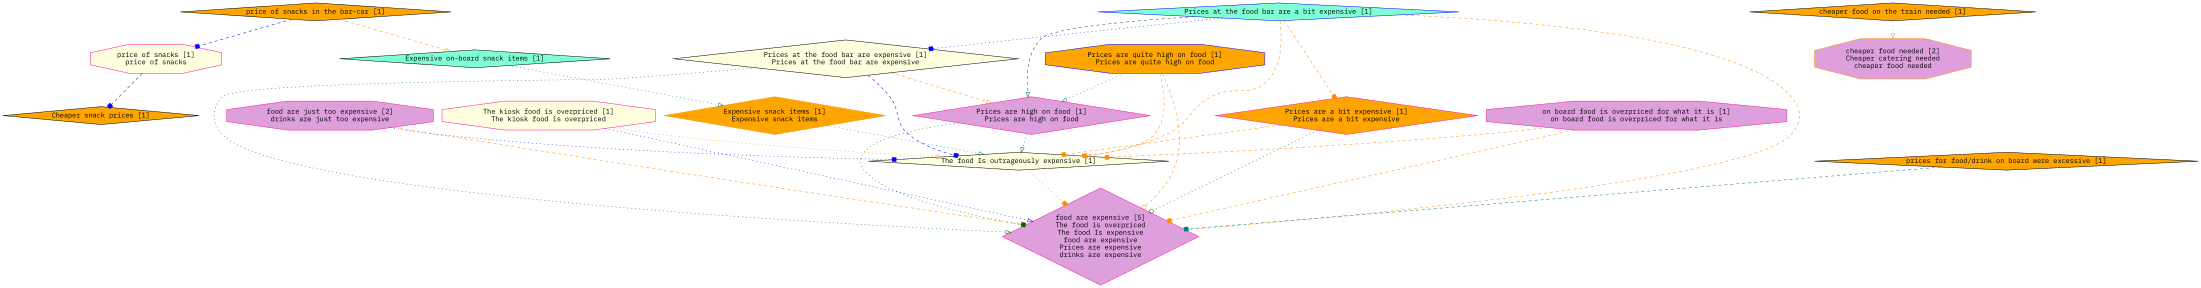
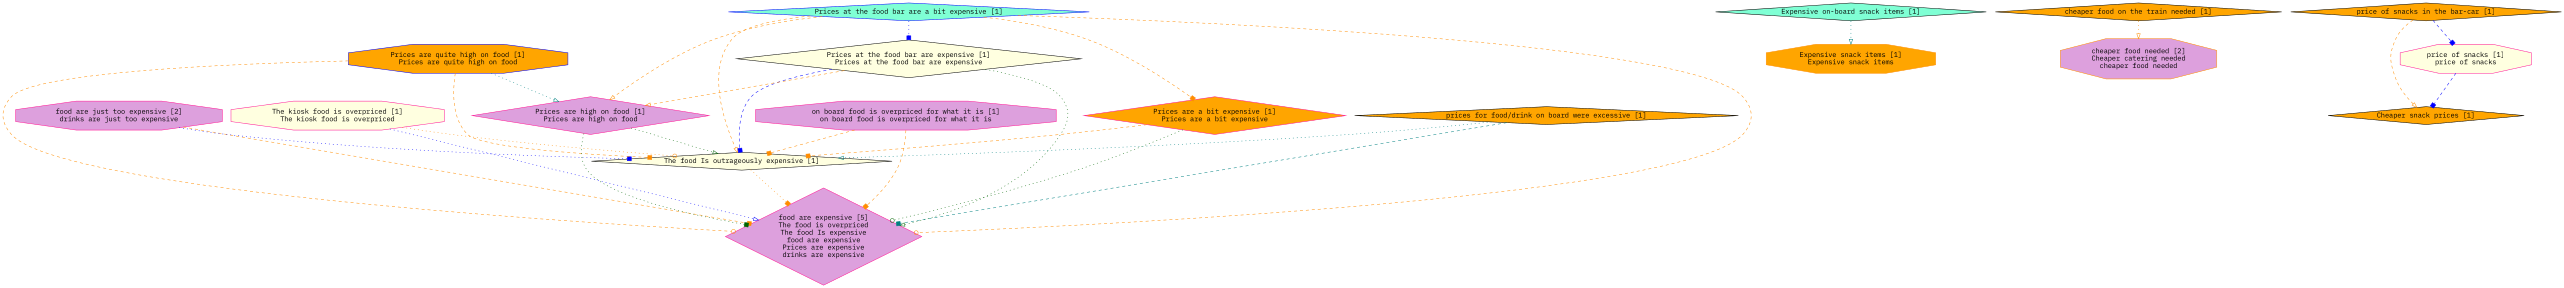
  digraph {
    fontname="IBM Plex Mono"
    node [color=deeppink fillcolor=orange fontname="IBM Plex Mono" shape=diamond style=filled]
    edge [arrowhead=box color=darkorange fontname="IBM Plex Mono" style=dashed]
    "food are just too expensive [2]\ndrinks are just too expensive" [fillcolor=plum shape=octagon]
    "food are expensive [5]\nThe food is overpriced\nThe food Is expensive\nfood are expensive\nPrices are expensive\ndrinks are expensive" [fillcolor=plum]
    "The food Is outrageously expensive [1]" [color=black fillcolor=lightyellow]
    "Expensive on-board snack items [1]" [color=black fillcolor=aquamarine]
-   "Expensive snack items [1]\nExpensive snack items" [color=darkorange]
+   "Expensive snack items [1]\nExpensive snack items" [color=darkorange shape=octagon]
    "Prices are quite high on food [1]\nPrices are quite high on food" [color=blue shape=octagon]
    "Prices are high on food [1]\nPrices are high on food" [fillcolor=plum]
    "Prices at the food bar are a bit expensive [1]" [color=blue fillcolor=aquamarine]
    "Prices at the food bar are expensive [1]\nPrices at the food bar are expensive" [color=black fillcolor=lightyellow]
    "Prices are a bit expensive [1]\nPrices are a bit expensive"
    "The kiosk food is overpriced [1]\nThe kiosk food is overpriced" [fillcolor=lightyellow shape=octagon]
    "cheaper food needed [2]\nCheaper catering needed\ncheaper food needed" [color=darkorange fillcolor=plum shape=octagon]
    "cheaper food on the train needed [1]" [color=black]
    "on board food is overpriced for what it is [1]\non board food is overpriced for what it is" [fillcolor=plum shape=octagon]
    "price of snacks in the bar-car [1]" [color=black]
    "Cheaper snack prices [1]" [color=black]
    "price of snacks [1]\nprice of snacks" [fillcolor=lightyellow shape=octagon]
    "prices for food/drink on board were excessive [1]" [color=black]
    "food are just too expensive [2]\ndrinks are just too expensive" -> "food are expensive [5]\nThe food is overpriced\nThe food Is expensive\nfood are expensive\nPrices are expensive\ndrinks are expensive"
    "food are just too expensive [2]\ndrinks are just too expensive" -> "The food Is outrageously expensive [1]" [color=blue style=dotted]
    "The food Is outrageously expensive [1]" -> "food are expensive [5]\nThe food is overpriced\nThe food Is expensive\nfood are expensive\nPrices are expensive\ndrinks are expensive" [style=dotted]
    "Expensive on-board snack items [1]" -> "Expensive snack items [1]\nExpensive snack items" [arrowhead=onormal color=teal style=dotted]
    "Prices are quite high on food [1]\nPrices are quite high on food" -> "food are expensive [5]\nThe food is overpriced\nThe food Is expensive\nfood are expensive\nPrices are expensive\ndrinks are expensive" [arrowhead=odot]
    "Prices are quite high on food [1]\nPrices are quite high on food" -> "The food Is outrageously expensive [1]"
    "Prices are quite high on food [1]\nPrices are quite high on food" -> "Prices are high on food [1]\nPrices are high on food" [arrowhead=onormal color=teal style=dotted]
    "Prices are high on food [1]\nPrices are high on food" -> "food are expensive [5]\nThe food is overpriced\nThe food Is expensive\nfood are expensive\nPrices are expensive\ndrinks are expensive" [color=darkgreen style=dotted]
    "Prices are high on food [1]\nPrices are high on food" -> "The food Is outrageously expensive [1]" [arrowhead=onormal color=darkgreen style=dotted]
    "Prices at the food bar are a bit expensive [1]" -> "food are expensive [5]\nThe food is overpriced\nThe food Is expensive\nfood are expensive\nPrices are expensive\ndrinks are expensive" [arrowhead=odot]
    "Prices at the food bar are a bit expensive [1]" -> "The food Is outrageously expensive [1]" [arrowhead=onormal]
-   "Prices at the food bar are a bit expensive [1]" -> "Prices are high on food [1]\nPrices are high on food" [arrowhead=onormal color=darkgreen]
+   "Prices at the food bar are a bit expensive [1]" -> "Prices are high on food [1]\nPrices are high on food" [arrowhead=onormal]
    "Prices at the food bar are a bit expensive [1]" -> "Prices at the food bar are expensive [1]\nPrices at the food bar are expensive" [color=blue style=dotted]
    "Prices at the food bar are a bit expensive [1]" -> "Prices are a bit expensive [1]\nPrices are a bit expensive"
    "Prices at the food bar are expensive [1]\nPrices at the food bar are expensive" -> "food are expensive [5]\nThe food is overpriced\nThe food Is expensive\nfood are expensive\nPrices are expensive\ndrinks are expensive" [arrowhead=onormal color=darkgreen style=dotted]
    "Prices at the food bar are expensive [1]\nPrices at the food bar are expensive" -> "The food Is outrageously expensive [1]" [color=blue]
    "Prices at the food bar are expensive [1]\nPrices at the food bar are expensive" -> "Prices are high on food [1]\nPrices are high on food" [arrowhead=onormal]
    "Prices are a bit expensive [1]\nPrices are a bit expensive" -> "food are expensive [5]\nThe food is overpriced\nThe food Is expensive\nfood are expensive\nPrices are expensive\ndrinks are expensive" [arrowhead=odot color=darkgreen style=dotted]
    "Prices are a bit expensive [1]\nPrices are a bit expensive" -> "The food Is outrageously expensive [1]"
    "The kiosk food is overpriced [1]\nThe kiosk food is overpriced" -> "food are expensive [5]\nThe food is overpriced\nThe food Is expensive\nfood are expensive\nPrices are expensive\ndrinks are expensive" [arrowhead=onormal color=blue style=dotted]
    "The kiosk food is overpriced [1]\nThe kiosk food is overpriced" -> "The food Is outrageously expensive [1]" [arrowhead=odot style=dotted]
    "cheaper food on the train needed [1]" -> "cheaper food needed [2]\nCheaper catering needed\ncheaper food needed" [arrowhead=onormal style=dotted]
    "on board food is overpriced for what it is [1]\non board food is overpriced for what it is" -> "food are expensive [5]\nThe food is overpriced\nThe food Is expensive\nfood are expensive\nPrices are expensive\ndrinks are expensive"
    "on board food is overpriced for what it is [1]\non board food is overpriced for what it is" -> "The food Is outrageously expensive [1]"
-   "price of snacks in the bar-car [1]" -> "Expensive on-board snack items [1]" [arrowhead=onormal]
+   "price of snacks in the bar-car [1]" -> "Cheaper snack prices [1]" [arrowhead=onormal]
    "price of snacks in the bar-car [1]" -> "price of snacks [1]\nprice of snacks" [color=blue]
    "price of snacks [1]\nprice of snacks" -> "Cheaper snack prices [1]" [color=blue]
    "prices for food/drink on board were excessive [1]" -> "food are expensive [5]\nThe food is overpriced\nThe food Is expensive\nfood are expensive\nPrices are expensive\ndrinks are expensive" [color=teal]
-   "Expensive snack items [1]\nExpensive snack items" -> "The food Is outrageously expensive [1]" [arrowhead=onormal color=teal style=dotted]
+   "prices for food/drink on board were excessive [1]" -> "The food Is outrageously expensive [1]" [arrowhead=onormal color=teal style=dotted]
  }
